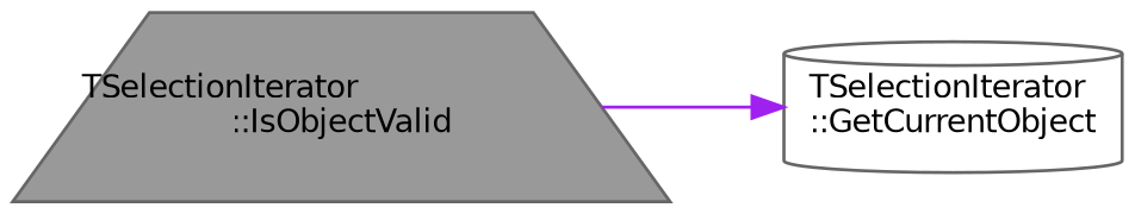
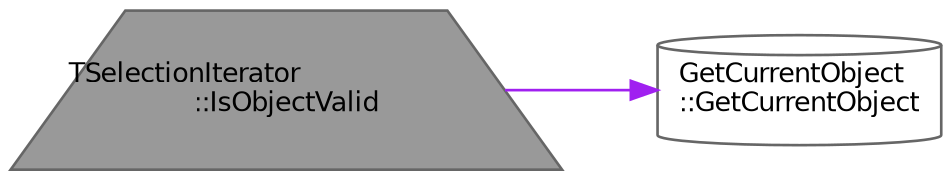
  digraph {
    rankdir=LR
    node [color=gray40 fontname=Helvetica fontsize=10 style=filled]
    n1 [fillcolor=grey60 fontcolor=black height=0.2 label="TSelectionIterator\l::IsObjectValid" shape=trapezium width=0.4]
-   n2 [fillcolor=white height=0.2 label="TSelectionIterator\l::GetCurrentObject" shape=cylinder width=0.4]
+   n2 [fillcolor=white height=0.2 label="GetCurrentObject\l::GetCurrentObject" shape=cylinder width=0.4]
    n1 -> n2 [color=purple fontname=Helvetica fontsize=10 labelfontname=Helvetica labelfontsize=10 style=solid arrowhead=normal]
  }
